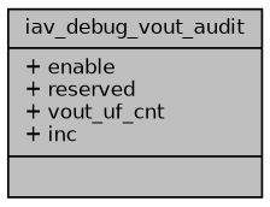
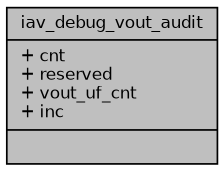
  digraph {
-   n1 [color=black fillcolor=grey75 fontcolor=black fontname=Helvetica fontsize=10 height=0.2 label="{iav_debug_vout_audit\n|+ enable\l+ reserved\l+ vout_uf_cnt\l+ inc\l|}" shape=record style=filled width=0.4]
+   n1 [color=black fillcolor=grey75 fontcolor=black fontname=Helvetica fontsize=10 height=0.2 label="{iav_debug_vout_audit\n|+ cnt\l+ reserved\l+ vout_uf_cnt\l+ inc\l|}" shape=record style=filled width=0.4]
  }
